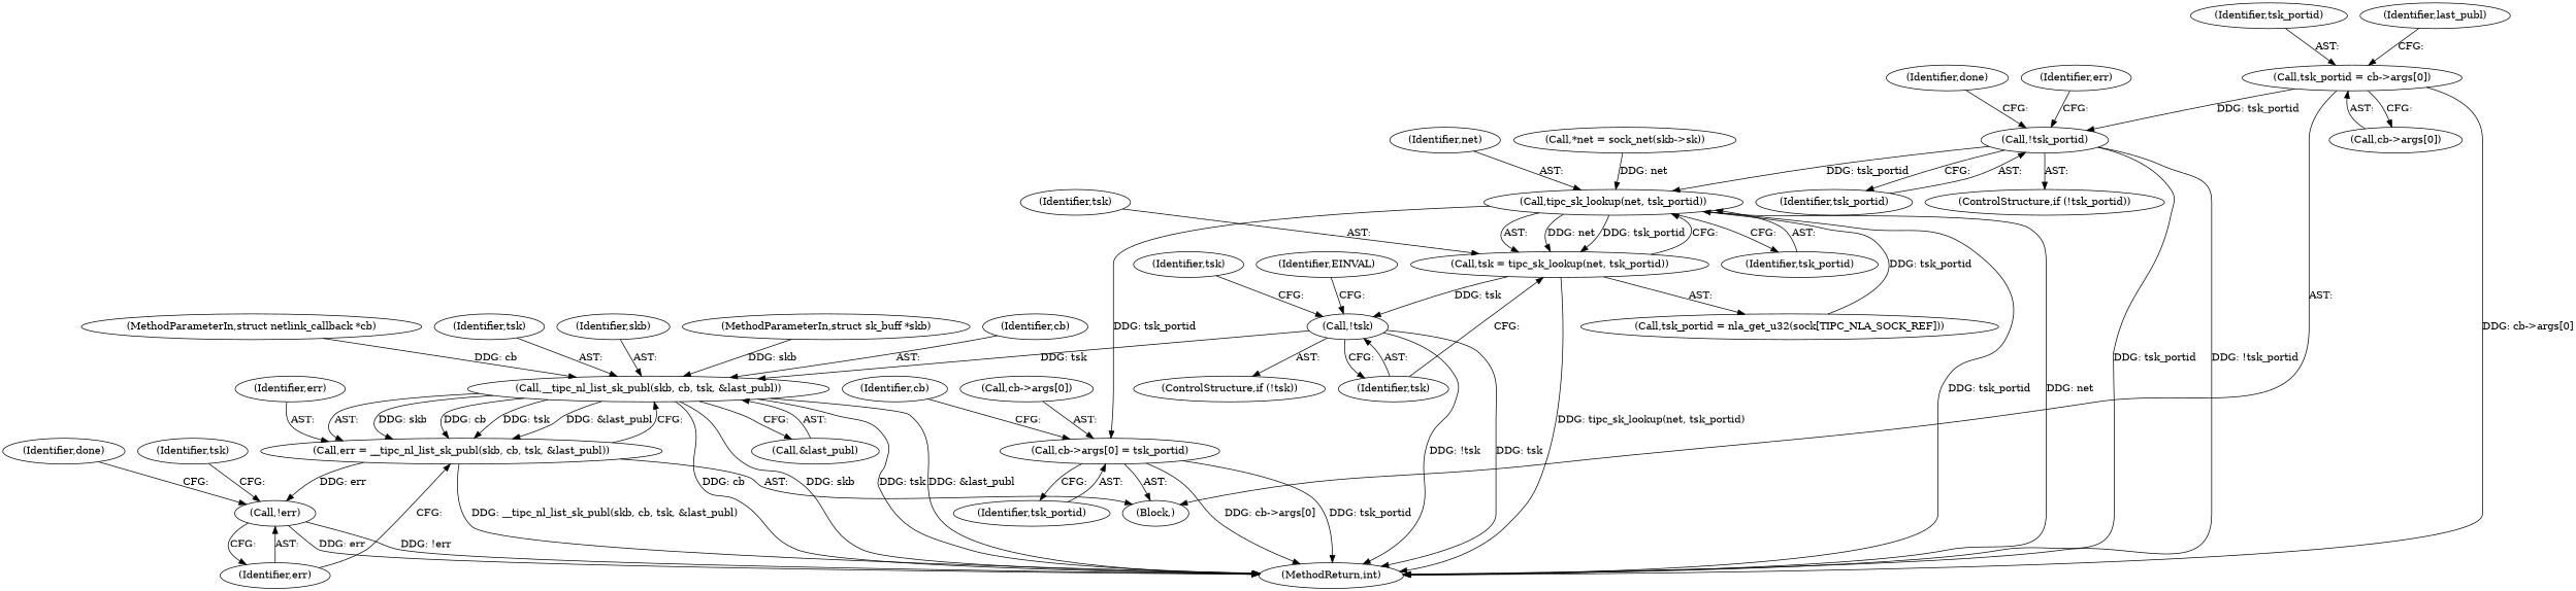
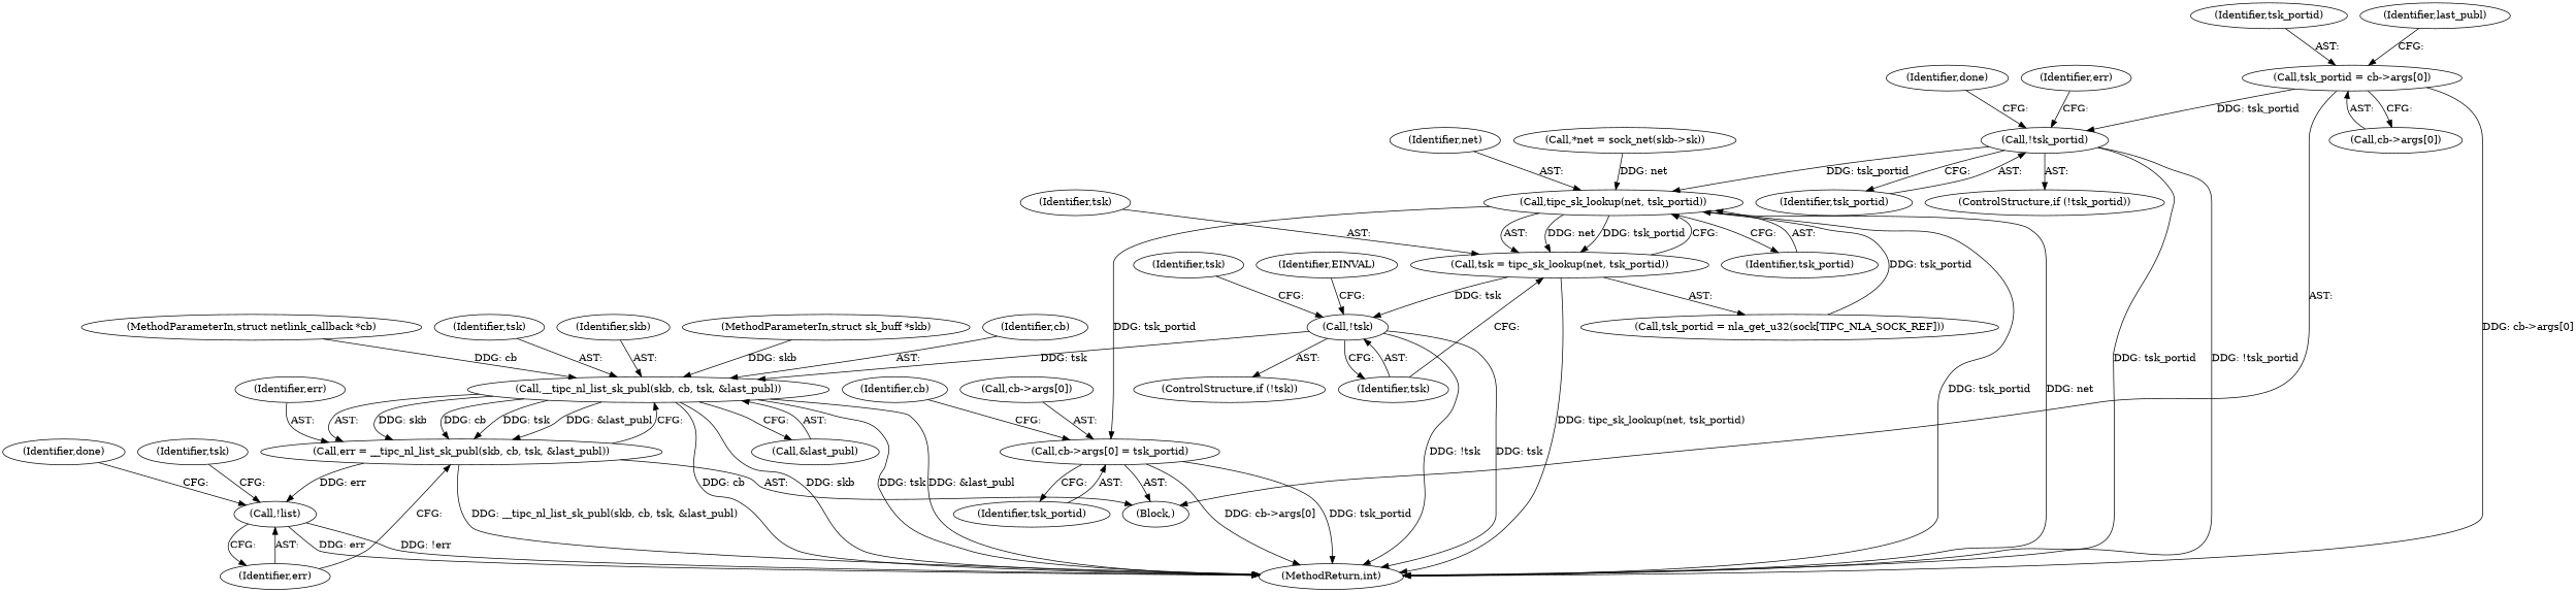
  digraph {
    n1 [label="(Call,tsk_portid = cb->args[0])"]
    n2 [label="(Call,!tsk_portid)"]
    n3 [label="(Call,cb->args[0])"]
    n4 [label="(MethodReturn,int)"]
    n5 [label="(Block,)"]
    n6 [label="(Call,tipc_sk_lookup(net, tsk_portid))"]
    n7 [label="(ControlStructure,if (!tsk_portid))"]
    n8 [label="(Identifier,tsk_portid)"]
    n9 [label="(Call,tsk = tipc_sk_lookup(net, tsk_portid))"]
    n10 [label="(Call,cb->args[0] = tsk_portid)"]
    n11 [label="(Identifier,tsk_portid)"]
    n12 [label="(Call,!tsk)"]
    n13 [label="(Call,tsk_portid = nla_get_u32(sock[TIPC_NLA_SOCK_REF]))"]
    n14 [label="(Identifier,tsk_portid)"]
    n15 [label="(Call,__tipc_nl_list_sk_publ(skb, cb, tsk, &last_publ))"]
    n16 [label="(ControlStructure,if (!tsk))"]
    n17 [label="(Identifier,tsk)"]
    n18 [label="(Call,err = __tipc_nl_list_sk_publ(skb, cb, tsk, &last_publ))"]
    n19 [label="(Call,&last_publ)"]
-   n20 [label="(Call,!err)"]
+   n20 [label="(Call,!list)"]
    n21 [label="(Identifier,err)"]
    n22 [label="(Identifier,done)"]
    n23 [label="(Identifier,tsk_portid)"]
    n24 [label="(Identifier,err)"]
    n25 [label="(MethodParameterIn,struct sk_buff *skb)"]
    n26 [label="(Call,cb->args[0])"]
    n27 [label="(Identifier,cb)"]
    n28 [label="(Identifier,tsk)"]
    n29 [label="(MethodParameterIn,struct netlink_callback *cb)"]
    n30 [label="(Identifier,last_publ)"]
    n31 [label="(Identifier,EINVAL)"]
    n32 [label="(Identifier,tsk)"]
    n33 [label="(Identifier,tsk)"]
    n34 [label="(Identifier,tsk)"]
    n35 [label="(Identifier,err)"]
    n36 [label="(Identifier,done)"]
    n37 [label="(Call,*net = sock_net(skb->sk))"]
    n38 [label="(Identifier,net)"]
    n39 [label="(Identifier,skb)"]
    n40 [label="(Identifier,cb)"]
    n1 -> n2 [label="DDG: tsk_portid"]
    n1 -> n3 [label="CFG: "]
    n1 -> n4 [label="DDG: cb->args[0]"]
    n1 -> n5 [label="AST: "]
    n2 -> n4 [label="DDG: tsk_portid"]
    n2 -> n4 [label="DDG: !tsk_portid"]
    n2 -> n6 [label="DDG: tsk_portid"]
    n2 -> n7 [label="AST: "]
    n2 -> n8 [label="CFG: "]
    n3 -> n1 [label="AST: "]
    n6 -> n4 [label="DDG: net"]
    n6 -> n4 [label="DDG: tsk_portid"]
    n6 -> n9 [label="AST: "]
    n6 -> n9 [label="DDG: net"]
    n6 -> n9 [label="DDG: tsk_portid"]
    n6 -> n10 [label="DDG: tsk_portid"]
    n6 -> n11 [label="CFG: "]
    n8 -> n2 [label="AST: "]
    n9 -> n4 [label="DDG: tipc_sk_lookup(net, tsk_portid)"]
    n9 -> n6 [label="CFG: "]
    n9 -> n12 [label="DDG: tsk"]
    n9 -> n13 [label="AST: "]
    n10 -> n4 [label="DDG: cb->args[0]"]
    n10 -> n4 [label="DDG: tsk_portid"]
    n10 -> n5 [label="AST: "]
    n10 -> n14 [label="CFG: "]
    n11 -> n6 [label="AST: "]
    n12 -> n4 [label="DDG: tsk"]
    n12 -> n4 [label="DDG: !tsk"]
    n12 -> n15 [label="DDG: tsk"]
    n12 -> n16 [label="AST: "]
    n12 -> n17 [label="CFG: "]
    n13 -> n6 [label="DDG: tsk_portid"]
    n14 -> n10 [label="AST: "]
    n15 -> n4 [label="DDG: &last_publ"]
    n15 -> n4 [label="DDG: cb"]
    n15 -> n4 [label="DDG: skb"]
    n15 -> n4 [label="DDG: tsk"]
    n15 -> n18 [label="AST: "]
    n15 -> n18 [label="DDG: skb"]
    n15 -> n18 [label="DDG: cb"]
    n15 -> n18 [label="DDG: tsk"]
    n15 -> n18 [label="DDG: &last_publ"]
    n15 -> n19 [label="CFG: "]
    n17 -> n9 [label="CFG: "]
    n17 -> n12 [label="AST: "]
    n18 -> n4 [label="DDG: __tipc_nl_list_sk_publ(skb, cb, tsk, &last_publ)"]
    n18 -> n5 [label="AST: "]
    n18 -> n15 [label="CFG: "]
    n18 -> n20 [label="DDG: err"]
    n19 -> n15 [label="AST: "]
    n20 -> n4 [label="DDG: !err"]
    n20 -> n4 [label="DDG: err"]
    n20 -> n21 [label="CFG: "]
    n21 -> n18 [label="CFG: "]
    n21 -> n20 [label="AST: "]
    n22 -> n20 [label="CFG: "]
    n23 -> n1 [label="AST: "]
    n24 -> n2 [label="CFG: "]
    n25 -> n15 [label="DDG: skb"]
    n26 -> n10 [label="AST: "]
    n27 -> n15 [label="AST: "]
    n28 -> n12 [label="CFG: "]
    n29 -> n15 [label="DDG: cb"]
    n30 -> n1 [label="CFG: "]
    n31 -> n12 [label="CFG: "]
    n32 -> n20 [label="CFG: "]
    n33 -> n9 [label="AST: "]
    n34 -> n15 [label="AST: "]
    n35 -> n18 [label="AST: "]
    n36 -> n2 [label="CFG: "]
    n37 -> n6 [label="DDG: net"]
    n38 -> n6 [label="AST: "]
    n39 -> n15 [label="AST: "]
    n40 -> n10 [label="CFG: "]
  }
